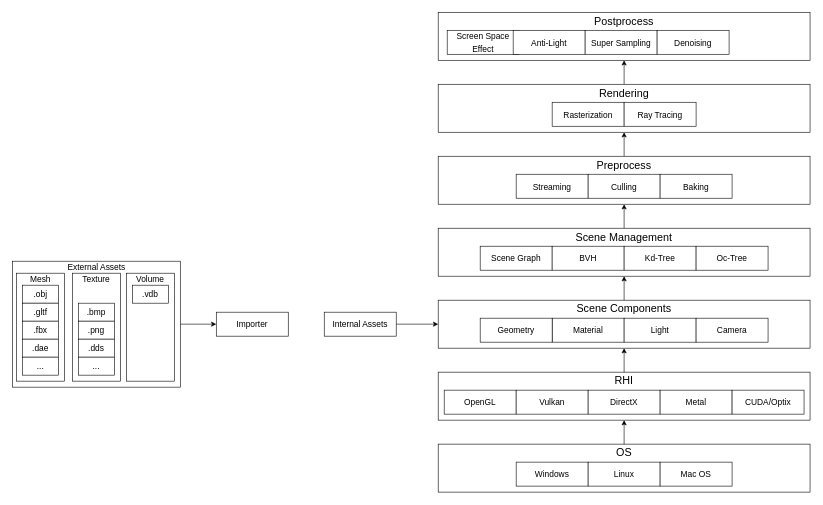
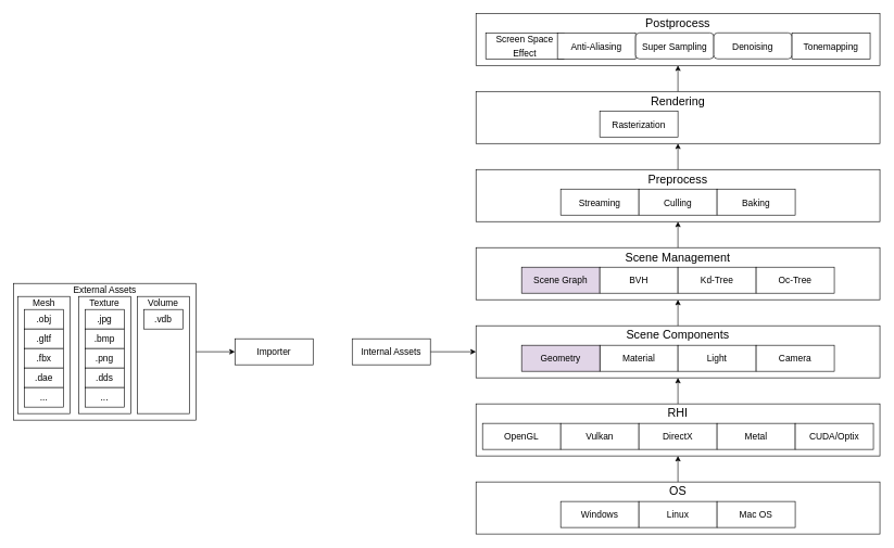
  <mxCell id="0" />
  <mxCell id="1" parent="0" />
  <mxCell id="2" value="" style="rounded=0;whiteSpace=wrap;html=1;" parent="1" vertex="1"><mxGeometry x="730" y="740" width="620" height="80" as="geometry" /></mxCell>
  <mxCell id="3" style="edgeStyle=none;html=1;exitX=0.5;exitY=0;exitDx=0;exitDy=0;entryX=0.5;entryY=1;entryDx=0;entryDy=0;fontSize=14;" parent="1" source="4" target="8" edge="1"><mxGeometry relative="1" as="geometry" /></mxCell>
  <mxCell id="4" value="&lt;font style=&quot;font-size: 18px&quot;&gt;OS&lt;/font&gt;" style="text;html=1;strokeColor=none;fillColor=none;align=center;verticalAlign=middle;whiteSpace=wrap;rounded=0;" parent="1" vertex="1"><mxGeometry x="1020" y="740" width="40" height="30" as="geometry" /></mxCell>
  <mxCell id="5" value="&lt;font style=&quot;font-size: 14px&quot;&gt;Windows&lt;/font&gt;" style="rounded=0;whiteSpace=wrap;html=1;fontSize=18;" parent="1" vertex="1"><mxGeometry x="860" y="770" width="120" height="40" as="geometry" /></mxCell>
  <mxCell id="6" value="&lt;font style=&quot;font-size: 14px&quot;&gt;Linux&lt;/font&gt;" style="rounded=0;whiteSpace=wrap;html=1;fontSize=18;" parent="1" vertex="1"><mxGeometry x="980" y="770" width="120" height="40" as="geometry" /></mxCell>
  <mxCell id="7" value="&lt;font style=&quot;font-size: 14px&quot;&gt;Mac OS&lt;/font&gt;" style="rounded=0;whiteSpace=wrap;html=1;fontSize=18;" parent="1" vertex="1"><mxGeometry x="1100" y="770" width="120" height="40" as="geometry" /></mxCell>
  <mxCell id="8" value="" style="rounded=0;whiteSpace=wrap;html=1;fontSize=14;" parent="1" vertex="1"><mxGeometry x="730" y="620" width="620" height="80" as="geometry" /></mxCell>
  <mxCell id="9" style="edgeStyle=none;html=1;exitX=0.5;exitY=0;exitDx=0;exitDy=0;entryX=0.5;entryY=1;entryDx=0;entryDy=0;fontSize=14;" parent="1" source="10" target="16" edge="1"><mxGeometry relative="1" as="geometry" /></mxCell>
  <mxCell id="10" value="&lt;font style=&quot;font-size: 18px&quot;&gt;RHI&lt;/font&gt;" style="text;html=1;strokeColor=none;fillColor=none;align=center;verticalAlign=middle;whiteSpace=wrap;rounded=0;" parent="1" vertex="1"><mxGeometry x="1020" y="620" width="40" height="30" as="geometry" /></mxCell>
  <mxCell id="11" value="&lt;font style=&quot;font-size: 14px&quot;&gt;OpenGL&lt;/font&gt;&lt;span style=&quot;color: rgba(0 , 0 , 0 , 0) ; font-family: monospace ; font-size: 0px&quot;&gt;%3CmxGraphModel%3E%3Croot%3E%3CmxCell%20id%3D%220%22%2F%3E%3CmxCell%20id%3D%221%22%20parent%3D%220%22%2F%3E%3CmxCell%20id%3D%222%22%20value%3D%22%26lt%3Bfont%20style%3D%26quot%3Bfont-size%3A%2014px%26quot%3B%26gt%3BWindows%26lt%3B%2Ffont%26gt%3B%22%20style%3D%22rounded%3D0%3BwhiteSpace%3Dwrap%3Bhtml%3D1%3BfontSize%3D18%3B%22%20vertex%3D%221%22%20parent%3D%221%22%3E%3CmxGeometry%20x%3D%2280%22%20y%3D%22560%22%20width%3D%22120%22%20height%3D%2240%22%20as%3D%22geometry%22%2F%3E%3C%2FmxCell%3E%3C%2Froot%3E%3C%2FmxGraphModel%3E&lt;/span&gt;" style="rounded=0;whiteSpace=wrap;html=1;fontSize=18;" parent="1" vertex="1"><mxGeometry x="740" y="650" width="120" height="40" as="geometry" /></mxCell>
  <mxCell id="12" value="&lt;span style=&quot;font-size: 14px&quot;&gt;Vulkan&lt;/span&gt;" style="rounded=0;whiteSpace=wrap;html=1;fontSize=18;" parent="1" vertex="1"><mxGeometry x="860" y="650" width="120" height="40" as="geometry" /></mxCell>
  <mxCell id="13" value="&lt;span style=&quot;font-size: 14px&quot;&gt;DirectX&lt;/span&gt;" style="rounded=0;whiteSpace=wrap;html=1;fontSize=18;" parent="1" vertex="1"><mxGeometry x="980" y="650" width="120" height="40" as="geometry" /></mxCell>
  <mxCell id="14" value="&lt;span style=&quot;font-size: 14px&quot;&gt;Metal&lt;/span&gt;" style="rounded=0;whiteSpace=wrap;html=1;fontSize=18;" parent="1" vertex="1"><mxGeometry x="1100" y="650" width="120" height="40" as="geometry" /></mxCell>
  <mxCell id="15" value="&lt;span style=&quot;font-size: 14px&quot;&gt;CUDA/Optix&lt;/span&gt;" style="rounded=0;whiteSpace=wrap;html=1;fontSize=18;" parent="1" vertex="1"><mxGeometry x="1220" y="650" width="120" height="40" as="geometry" /></mxCell>
  <mxCell id="16" value="" style="rounded=0;whiteSpace=wrap;html=1;" parent="1" vertex="1"><mxGeometry x="730" y="500" width="620" height="80" as="geometry" /></mxCell>
  <mxCell id="17" style="edgeStyle=none;html=1;exitX=0.5;exitY=0;exitDx=0;exitDy=0;entryX=0.5;entryY=1;entryDx=0;entryDy=0;fontSize=14;" parent="1" source="18" target="23" edge="1"><mxGeometry relative="1" as="geometry" /></mxCell>
  <mxCell id="18" value="&lt;font style=&quot;font-size: 18px&quot;&gt;Scene Components&lt;/font&gt;" style="text;html=1;strokeColor=none;fillColor=none;align=center;verticalAlign=middle;whiteSpace=wrap;rounded=0;" parent="1" vertex="1"><mxGeometry x="955" y="500" width="170" height="30" as="geometry" /></mxCell>
  <mxCell id="19" value="&lt;span style=&quot;font-size: 14px&quot;&gt;Material&lt;/span&gt;" style="rounded=0;whiteSpace=wrap;html=1;fontSize=18;" parent="1" vertex="1"><mxGeometry x="920" y="530" width="120" height="40" as="geometry" /></mxCell>
  <mxCell id="20" value="&lt;span style=&quot;font-size: 14px&quot;&gt;Light&lt;/span&gt;" style="rounded=0;whiteSpace=wrap;html=1;fontSize=18;" parent="1" vertex="1"><mxGeometry x="1040" y="530" width="120" height="40" as="geometry" /></mxCell>
  <mxCell id="21" value="&lt;span style=&quot;font-size: 14px&quot;&gt;Camera&lt;/span&gt;" style="rounded=0;whiteSpace=wrap;html=1;fontSize=18;" parent="1" vertex="1"><mxGeometry x="1160" y="530" width="120" height="40" as="geometry" /></mxCell>
- <mxCell id="22" value="&lt;span style=&quot;font-size: 14px&quot;&gt;Geometry&lt;/span&gt;" style="rounded=0;whiteSpace=wrap;html=1;fontSize=18;" parent="1" vertex="1"><mxGeometry x="800" y="530" width="120" height="40" as="geometry" /></mxCell>
+ <mxCell id="22" value="&lt;span style=&quot;font-size: 14px&quot;&gt;Geometry&lt;/span&gt;" style="rounded=0;whiteSpace=wrap;html=1;fontSize=18;fillColor=#e1d5e7;" parent="1" vertex="1"><mxGeometry x="800" y="530" width="120" height="40" as="geometry" /></mxCell>
  <mxCell id="23" value="" style="rounded=0;whiteSpace=wrap;html=1;" parent="1" vertex="1"><mxGeometry x="730" y="380" width="620" height="80" as="geometry" /></mxCell>
  <mxCell id="24" style="edgeStyle=none;html=1;exitX=0.5;exitY=0;exitDx=0;exitDy=0;entryX=0.5;entryY=1;entryDx=0;entryDy=0;fontSize=14;" parent="1" source="25" target="34" edge="1"><mxGeometry relative="1" as="geometry" /></mxCell>
  <mxCell id="25" value="&lt;font style=&quot;font-size: 18px&quot;&gt;Scene Management&lt;/font&gt;" style="text;html=1;strokeColor=none;fillColor=none;align=center;verticalAlign=middle;whiteSpace=wrap;rounded=0;" parent="1" vertex="1"><mxGeometry x="955" y="380" width="170" height="30" as="geometry" /></mxCell>
- <mxCell id="26" value="&lt;span style=&quot;font-size: 14px&quot;&gt;Scene Graph&lt;/span&gt;" style="rounded=0;whiteSpace=wrap;html=1;fontSize=18;" parent="1" vertex="1"><mxGeometry x="800" y="410" width="120" height="40" as="geometry" /></mxCell>
+ <mxCell id="26" value="&lt;span style=&quot;font-size: 14px&quot;&gt;Scene Graph&lt;/span&gt;" style="rounded=0;whiteSpace=wrap;html=1;fontSize=18;fillColor=#e1d5e7;" parent="1" vertex="1"><mxGeometry x="800" y="410" width="120" height="40" as="geometry" /></mxCell>
  <mxCell id="27" value="&lt;span style=&quot;font-size: 14px&quot;&gt;BVH&lt;/span&gt;" style="rounded=0;whiteSpace=wrap;html=1;fontSize=18;" parent="1" vertex="1"><mxGeometry x="920" y="410" width="120" height="40" as="geometry" /></mxCell>
  <mxCell id="28" value="&lt;span style=&quot;font-size: 14px&quot;&gt;Kd-Tree&lt;/span&gt;&lt;span style=&quot;color: rgba(0 , 0 , 0 , 0) ; font-family: monospace ; font-size: 0px&quot;&gt;%3CmxGraphModel%3E%3Croot%3E%3CmxCell%20id%3D%220%22%2F%3E%3CmxCell%20id%3D%221%22%20parent%3D%220%22%2F%3E%3CmxCell%20id%3D%222%22%20value%3D%22%26lt%3Bspan%20style%3D%26quot%3Bfont-size%3A%2014px%26quot%3B%26gt%3BBVH%26lt%3B%2Fspan%26gt%3B%22%20style%3D%22rounded%3D0%3BwhiteSpace%3Dwrap%3Bhtml%3D1%3BfontSize%3D18%3B%22%20vertex%3D%221%22%20parent%3D%221%22%3E%3CmxGeometry%20x%3D%22200%22%20y%3D%22230%22%20width%3D%22120%22%20height%3D%2240%22%20as%3D%22geometry%22%2F%3E%3C%2FmxCell%3E%3C%2Froot%3E%3C%2FmxGraphModel%3E&lt;/span&gt;" style="rounded=0;whiteSpace=wrap;html=1;fontSize=18;" parent="1" vertex="1"><mxGeometry x="1040" y="410" width="120" height="40" as="geometry" /></mxCell>
  <mxCell id="29" value="&lt;span style=&quot;font-size: 14px&quot;&gt;Oc-Tree&lt;/span&gt;" style="rounded=0;whiteSpace=wrap;html=1;fontSize=18;" parent="1" vertex="1"><mxGeometry x="1160" y="410" width="120" height="40" as="geometry" /></mxCell>
  <mxCell id="30" value="Importer" style="rounded=0;whiteSpace=wrap;html=1;fontSize=14;" parent="1" vertex="1"><mxGeometry x="360" y="520" width="120" height="40" as="geometry" /></mxCell>
  <mxCell id="31" style="edgeStyle=none;html=1;exitX=1;exitY=0.5;exitDx=0;exitDy=0;entryX=0;entryY=0.5;entryDx=0;entryDy=0;fontSize=14;" parent="1" source="53" target="30" edge="1"><mxGeometry relative="1" as="geometry" /></mxCell>
  <mxCell id="32" style="edgeStyle=none;html=1;exitX=1;exitY=0.5;exitDx=0;exitDy=0;entryX=0;entryY=0.5;entryDx=0;entryDy=0;fontSize=14;" parent="1" source="33" target="16" edge="1"><mxGeometry relative="1" as="geometry" /></mxCell>
  <mxCell id="33" value="Internal Assets" style="rounded=0;whiteSpace=wrap;html=1;fontSize=14;" parent="1" vertex="1"><mxGeometry x="540" y="520" width="120" height="40" as="geometry" /></mxCell>
  <mxCell id="34" value="" style="rounded=0;whiteSpace=wrap;html=1;" parent="1" vertex="1"><mxGeometry x="730" y="260" width="620" height="80" as="geometry" /></mxCell>
  <mxCell id="35" style="edgeStyle=none;html=1;exitX=0.5;exitY=0;exitDx=0;exitDy=0;entryX=0.5;entryY=1;entryDx=0;entryDy=0;fontSize=14;" parent="1" source="36" target="40" edge="1"><mxGeometry relative="1" as="geometry" /></mxCell>
  <mxCell id="36" value="&lt;span style=&quot;font-size: 18px&quot;&gt;Preprocess&lt;/span&gt;" style="text;html=1;strokeColor=none;fillColor=none;align=center;verticalAlign=middle;whiteSpace=wrap;rounded=0;" parent="1" vertex="1"><mxGeometry x="955" y="260" width="170" height="30" as="geometry" /></mxCell>
  <mxCell id="37" value="&lt;span style=&quot;font-size: 14px&quot;&gt;Streaming&lt;/span&gt;" style="rounded=0;whiteSpace=wrap;html=1;fontSize=18;" parent="1" vertex="1"><mxGeometry x="860" y="290" width="120" height="40" as="geometry" /></mxCell>
  <mxCell id="38" value="&lt;span style=&quot;font-size: 14px&quot;&gt;Culling&lt;/span&gt;" style="rounded=0;whiteSpace=wrap;html=1;fontSize=18;" parent="1" vertex="1"><mxGeometry x="980" y="290" width="120" height="40" as="geometry" /></mxCell>
  <mxCell id="39" value="&lt;span style=&quot;font-size: 14px&quot;&gt;Baking&lt;/span&gt;" style="rounded=0;whiteSpace=wrap;html=1;fontSize=18;" parent="1" vertex="1"><mxGeometry x="1100" y="290" width="120" height="40" as="geometry" /></mxCell>
  <mxCell id="40" value="" style="rounded=0;whiteSpace=wrap;html=1;" parent="1" vertex="1"><mxGeometry x="730" y="140" width="620" height="80" as="geometry" /></mxCell>
  <mxCell id="41" style="edgeStyle=none;html=1;exitX=0.5;exitY=0;exitDx=0;exitDy=0;entryX=0.5;entryY=1;entryDx=0;entryDy=0;fontSize=14;" parent="1" source="42" target="45" edge="1"><mxGeometry relative="1" as="geometry" /></mxCell>
  <mxCell id="42" value="&lt;span style=&quot;font-size: 18px&quot;&gt;Rendering&lt;/span&gt;" style="text;html=1;strokeColor=none;fillColor=none;align=center;verticalAlign=middle;whiteSpace=wrap;rounded=0;" parent="1" vertex="1"><mxGeometry x="955" y="140" width="170" height="30" as="geometry" /></mxCell>
  <mxCell id="43" value="&lt;span style=&quot;font-size: 14px&quot;&gt;Rasterization&lt;/span&gt;" style="rounded=0;whiteSpace=wrap;html=1;fontSize=18;" parent="1" vertex="1"><mxGeometry x="920" y="170" width="120" height="40" as="geometry" /></mxCell>
- <mxCell id="44" value="&lt;span style=&quot;font-size: 14px&quot;&gt;Ray Tracing&lt;/span&gt;" style="rounded=0;whiteSpace=wrap;html=1;fontSize=18;" parent="1" vertex="1"><mxGeometry x="1040" y="170" width="120" height="40" as="geometry" /></mxCell>
  <mxCell id="45" value="" style="rounded=0;whiteSpace=wrap;html=1;" parent="1" vertex="1"><mxGeometry x="730" y="20" width="620" height="80" as="geometry" /></mxCell>
  <mxCell id="46" value="&lt;span style=&quot;font-size: 18px&quot;&gt;Postprocess&lt;/span&gt;" style="text;html=1;strokeColor=none;fillColor=none;align=center;verticalAlign=middle;whiteSpace=wrap;rounded=0;" parent="1" vertex="1"><mxGeometry x="955" y="20" width="170" height="30" as="geometry" /></mxCell>
  <mxCell id="47" value="&lt;span style=&quot;font-size: 14px&quot;&gt;Screen Space Effect&lt;/span&gt;" style="rounded=0;whiteSpace=wrap;html=1;fontSize=18;" parent="1" vertex="1"><mxGeometry x="745" y="50" width="120" height="40" as="geometry" /></mxCell>
- <mxCell id="48" value="&lt;span style=&quot;font-size: 14px&quot;&gt;Anti-Light&lt;/span&gt;" style="rounded=0;whiteSpace=wrap;html=1;fontSize=18;" parent="1" vertex="1"><mxGeometry x="855" y="50" width="120" height="40" as="geometry" /></mxCell>
- <mxCell id="49" value="&lt;span style=&quot;font-size: 14px&quot;&gt;Super Sampling&lt;/span&gt;" style="rounded=0;whiteSpace=wrap;html=1;fontSize=18;" parent="1" vertex="1"><mxGeometry x="975" y="50" width="120" height="40" as="geometry" /></mxCell>
- <mxCell id="50" value="&lt;span style=&quot;font-size: 14px&quot;&gt;Denoising&lt;/span&gt;" style="rounded=0;whiteSpace=wrap;html=1;fontSize=18;" parent="1" vertex="1"><mxGeometry x="1095" y="50" width="120" height="40" as="geometry" /></mxCell>
+ <mxCell id="48" value="&lt;span style=&quot;font-size: 14px&quot;&gt;Anti-Aliasing&lt;/span&gt;" style="rounded=0;whiteSpace=wrap;html=1;fontSize=18;" parent="1" vertex="1"><mxGeometry x="855" y="50" width="120" height="40" as="geometry" /></mxCell>
+ <mxCell id="49" value="&lt;span style=&quot;font-size: 14px&quot;&gt;Super Sampling&lt;/span&gt;" style="whiteSpace=wrap;html=1;fontSize=18;rounded=1;" parent="1" vertex="1"><mxGeometry x="975" y="50" width="120" height="40" as="geometry" /></mxCell>
+ <mxCell id="50" value="&lt;span style=&quot;font-size: 14px&quot;&gt;Denoising&lt;/span&gt;" style="whiteSpace=wrap;html=1;fontSize=18;rounded=1;" parent="1" vertex="1"><mxGeometry x="1095" y="50" width="120" height="40" as="geometry" /></mxCell>
+ <mxCell id="51" value="&lt;span style=&quot;font-size: 14px&quot;&gt;Tonemapping&lt;/span&gt;" style="rounded=0;whiteSpace=wrap;html=1;fontSize=18;" parent="1" vertex="1"><mxGeometry x="1215" y="50" width="120" height="40" as="geometry" /></mxCell>
  <mxCell id="52" value="" style="group" vertex="1" connectable="0" parent="1"><mxGeometry x="20" y="435" width="280" height="210" as="geometry" /></mxCell>
  <mxCell id="53" value="" style="rounded=0;whiteSpace=wrap;html=1;fontSize=14;" parent="52" vertex="1"><mxGeometry width="280" height="210" as="geometry" /></mxCell>
  <mxCell id="54" value="" style="rounded=0;whiteSpace=wrap;html=1;fontSize=14;" parent="52" vertex="1"><mxGeometry x="100" y="20" width="80" height="180" as="geometry" /></mxCell>
  <mxCell id="55" value="Texture" style="text;html=1;strokeColor=none;fillColor=none;align=center;verticalAlign=middle;whiteSpace=wrap;rounded=0;fontSize=14;" parent="52" vertex="1"><mxGeometry x="120" y="20" width="40" height="20" as="geometry" /></mxCell>
  <mxCell id="56" value="" style="rounded=0;whiteSpace=wrap;html=1;fontSize=14;" parent="52" vertex="1"><mxGeometry x="7" y="20" width="80" height="180" as="geometry" /></mxCell>
  <mxCell id="57" value=".obj" style="rounded=0;whiteSpace=wrap;html=1;fontSize=14;" parent="52" vertex="1"><mxGeometry x="17" y="40" width="60" height="30" as="geometry" /></mxCell>
  <mxCell id="58" value=".gltf" style="rounded=0;whiteSpace=wrap;html=1;fontSize=14;" parent="52" vertex="1"><mxGeometry x="17" y="70" width="60" height="30" as="geometry" /></mxCell>
  <mxCell id="59" value=".fbx" style="rounded=0;whiteSpace=wrap;html=1;fontSize=14;" parent="52" vertex="1"><mxGeometry x="17" y="100" width="60" height="30" as="geometry" /></mxCell>
  <mxCell id="60" value=".dae" style="rounded=0;whiteSpace=wrap;html=1;fontSize=14;" parent="52" vertex="1"><mxGeometry x="17" y="130" width="60" height="30" as="geometry" /></mxCell>
  <mxCell id="61" value="..." style="rounded=0;whiteSpace=wrap;html=1;fontSize=14;" parent="52" vertex="1"><mxGeometry x="17" y="160" width="60" height="30" as="geometry" /></mxCell>
+ <mxCell id="62" value=".jpg" style="rounded=0;whiteSpace=wrap;html=1;fontSize=14;" parent="52" vertex="1"><mxGeometry x="110" y="40" width="60" height="30" as="geometry" /></mxCell>
  <mxCell id="63" value=".bmp" style="rounded=0;whiteSpace=wrap;html=1;fontSize=14;" parent="52" vertex="1"><mxGeometry x="110" y="70" width="60" height="30" as="geometry" /></mxCell>
  <mxCell id="64" value=".png" style="rounded=0;whiteSpace=wrap;html=1;fontSize=14;" parent="52" vertex="1"><mxGeometry x="110" y="100" width="60" height="30" as="geometry" /></mxCell>
  <mxCell id="65" value=".dds" style="rounded=0;whiteSpace=wrap;html=1;fontSize=14;" parent="52" vertex="1"><mxGeometry x="110" y="130" width="60" height="30" as="geometry" /></mxCell>
  <mxCell id="66" value="..." style="rounded=0;whiteSpace=wrap;html=1;fontSize=14;" parent="52" vertex="1"><mxGeometry x="110" y="160" width="60" height="30" as="geometry" /></mxCell>
  <mxCell id="67" value="Mesh" style="text;html=1;strokeColor=none;fillColor=none;align=center;verticalAlign=middle;whiteSpace=wrap;rounded=0;fontSize=14;" parent="52" vertex="1"><mxGeometry x="27" y="20" width="40" height="20" as="geometry" /></mxCell>
  <mxCell id="68" value="" style="rounded=0;whiteSpace=wrap;html=1;fontSize=14;" parent="52" vertex="1"><mxGeometry x="190" y="20" width="80" height="180" as="geometry" /></mxCell>
  <mxCell id="69" value=".vdb" style="rounded=0;whiteSpace=wrap;html=1;fontSize=14;" parent="52" vertex="1"><mxGeometry x="200" y="40" width="60" height="30" as="geometry" /></mxCell>
  <mxCell id="70" value="Volume" style="text;html=1;strokeColor=none;fillColor=none;align=center;verticalAlign=middle;whiteSpace=wrap;rounded=0;fontSize=14;" parent="52" vertex="1"><mxGeometry x="210" y="20" width="40" height="20" as="geometry" /></mxCell>
  <mxCell id="71" value="External Assets" style="text;html=1;strokeColor=none;fillColor=none;align=center;verticalAlign=middle;whiteSpace=wrap;rounded=0;fontSize=14;" parent="52" vertex="1"><mxGeometry x="88.5" width="103" height="20" as="geometry" /></mxCell>
